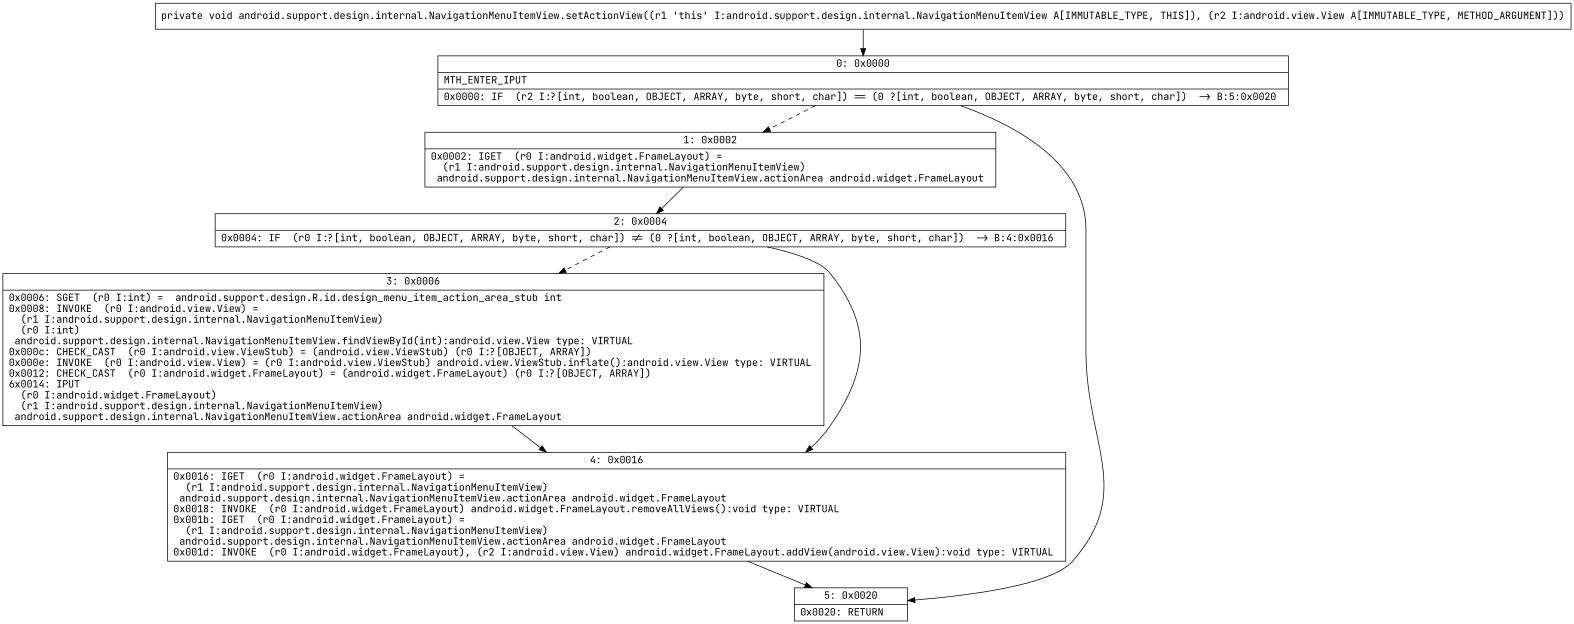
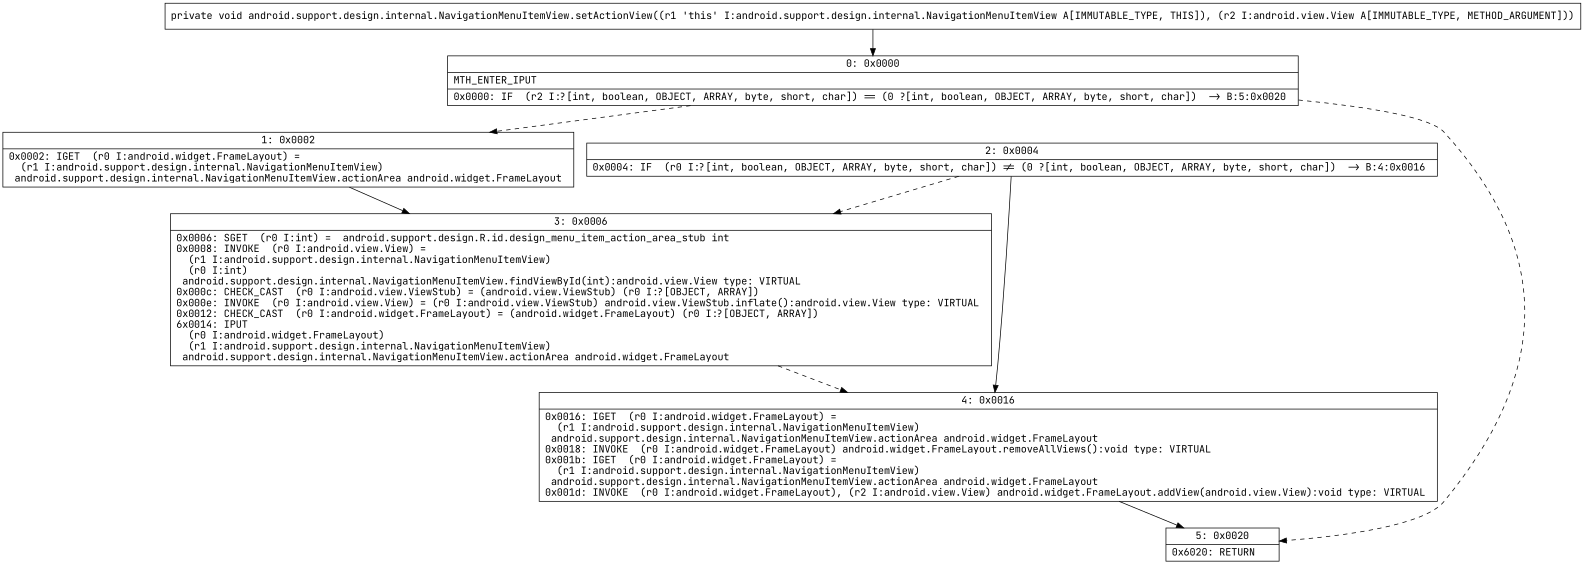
  digraph {
    fontname="JetBrains Mono"
    node [fontname="JetBrains Mono" shape=record]
    edge [fontname="JetBrains Mono"]
    n1 [label="{0\:\ 0x0000|MTH_ENTER_IPUT\l|0x0000: IF  (r2 I:?[int, boolean, OBJECT, ARRAY, byte, short, char]) == (0 ?[int, boolean, OBJECT, ARRAY, byte, short, char])  \-\> B:5:0x0020 \l}"]
    n2 [label="{1\:\ 0x0002|0x0002: IGET  (r0 I:android.widget.FrameLayout) = \l  (r1 I:android.support.design.internal.NavigationMenuItemView)\l android.support.design.internal.NavigationMenuItemView.actionArea android.widget.FrameLayout \l}"]
-   n3 [label="{5\:\ 0x0020|0x0020: RETURN   \l}"]
+   n3 [label="{5\:\ 0x0020|0x6020: RETURN   \l}"]
    n4 [label="{2\:\ 0x0004|0x0004: IF  (r0 I:?[int, boolean, OBJECT, ARRAY, byte, short, char]) != (0 ?[int, boolean, OBJECT, ARRAY, byte, short, char])  \-\> B:4:0x0016 \l}"]
    n5 [label="{3\:\ 0x0006|0x0006: SGET  (r0 I:int) =  android.support.design.R.id.design_menu_item_action_area_stub int \l0x0008: INVOKE  (r0 I:android.view.View) = \l  (r1 I:android.support.design.internal.NavigationMenuItemView)\l  (r0 I:int)\l android.support.design.internal.NavigationMenuItemView.findViewById(int):android.view.View type: VIRTUAL \l0x000c: CHECK_CAST  (r0 I:android.view.ViewStub) = (android.view.ViewStub) (r0 I:?[OBJECT, ARRAY]) \l0x000e: INVOKE  (r0 I:android.view.View) = (r0 I:android.view.ViewStub) android.view.ViewStub.inflate():android.view.View type: VIRTUAL \l0x0012: CHECK_CAST  (r0 I:android.widget.FrameLayout) = (android.widget.FrameLayout) (r0 I:?[OBJECT, ARRAY]) \l6x0014: IPUT  \l  (r0 I:android.widget.FrameLayout)\l  (r1 I:android.support.design.internal.NavigationMenuItemView)\l android.support.design.internal.NavigationMenuItemView.actionArea android.widget.FrameLayout \l}"]
    n6 [label="{4\:\ 0x0016|0x0016: IGET  (r0 I:android.widget.FrameLayout) = \l  (r1 I:android.support.design.internal.NavigationMenuItemView)\l android.support.design.internal.NavigationMenuItemView.actionArea android.widget.FrameLayout \l0x0018: INVOKE  (r0 I:android.widget.FrameLayout) android.widget.FrameLayout.removeAllViews():void type: VIRTUAL \l0x001b: IGET  (r0 I:android.widget.FrameLayout) = \l  (r1 I:android.support.design.internal.NavigationMenuItemView)\l android.support.design.internal.NavigationMenuItemView.actionArea android.widget.FrameLayout \l0x001d: INVOKE  (r0 I:android.widget.FrameLayout), (r2 I:android.view.View) android.widget.FrameLayout.addView(android.view.View):void type: VIRTUAL \l}"]
    n7 [label="{private void android.support.design.internal.NavigationMenuItemView.setActionView((r1 'this' I:android.support.design.internal.NavigationMenuItemView A[IMMUTABLE_TYPE, THIS]), (r2 I:android.view.View A[IMMUTABLE_TYPE, METHOD_ARGUMENT])) }"]
    n1 -> n2 [style=dashed]
-   n1 -> n3
-   n2 -> n4
+   n1 -> n3 [style=dashed]
+   n2 -> n5
    n4 -> n5 [style=dashed]
    n4 -> n6
-   n5 -> n6
+   n5 -> n6 [style=dashed]
    n6 -> n3
    n7 -> n1
  }
